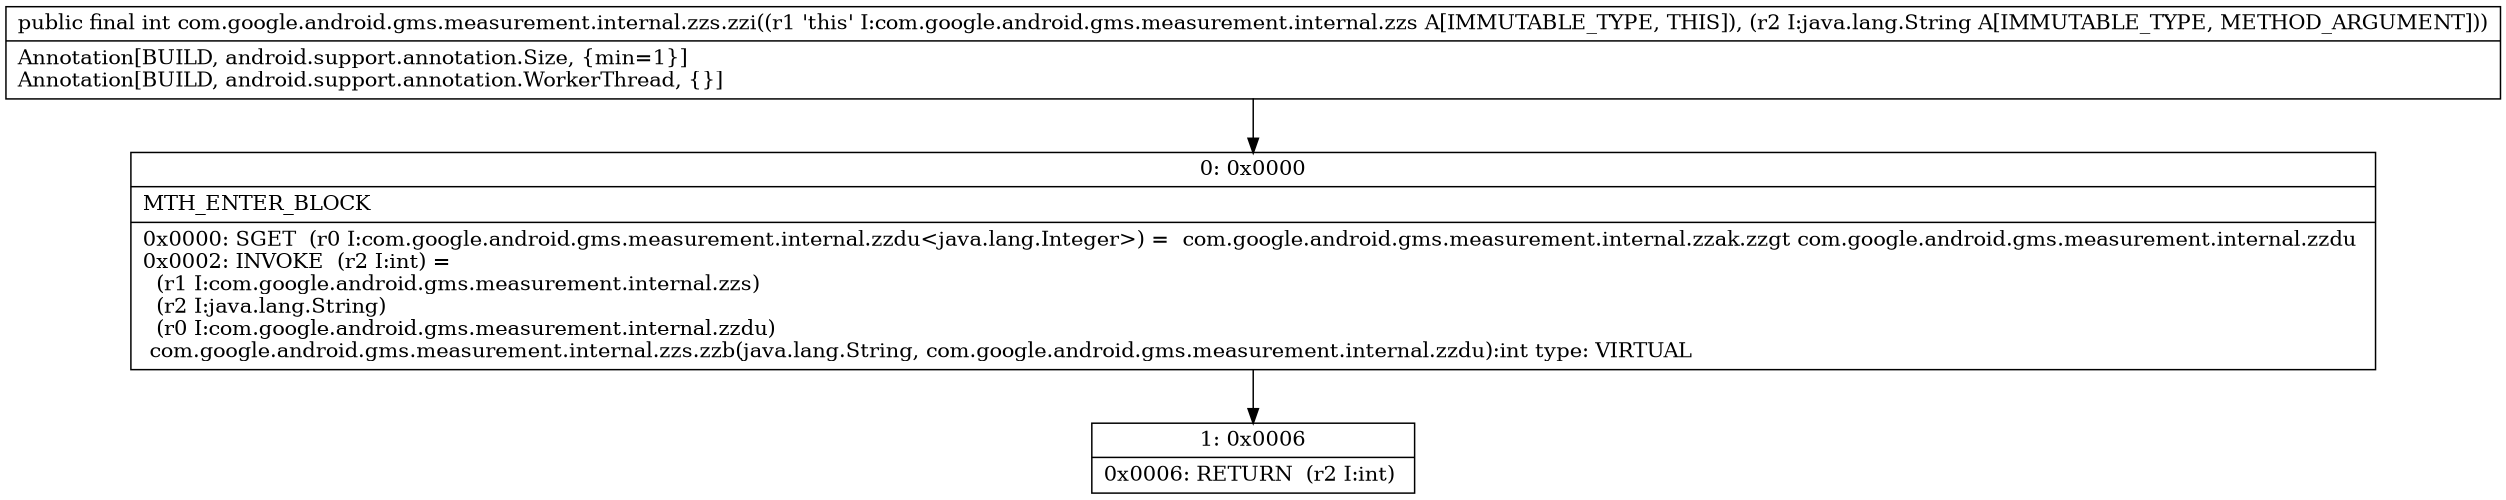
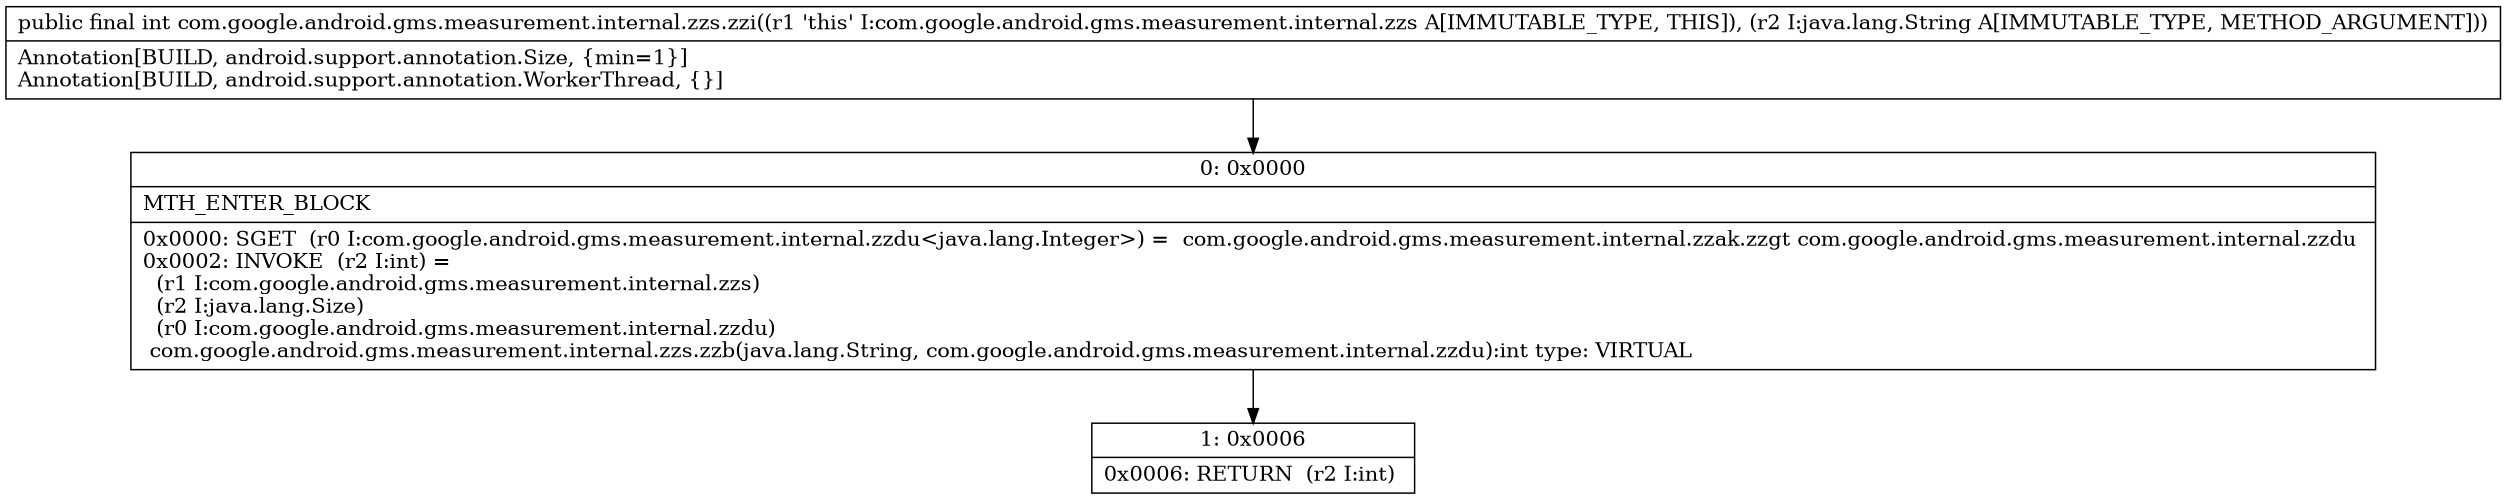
  digraph {
    node [shape=record]
-   n1 [label="{0\:\ 0x0000|MTH_ENTER_BLOCK\l|0x0000: SGET  (r0 I:com.google.android.gms.measurement.internal.zzdu\<java.lang.Integer\>) =  com.google.android.gms.measurement.internal.zzak.zzgt com.google.android.gms.measurement.internal.zzdu \l0x0002: INVOKE  (r2 I:int) = \l  (r1 I:com.google.android.gms.measurement.internal.zzs)\l  (r2 I:java.lang.String)\l  (r0 I:com.google.android.gms.measurement.internal.zzdu)\l com.google.android.gms.measurement.internal.zzs.zzb(java.lang.String, com.google.android.gms.measurement.internal.zzdu):int type: VIRTUAL \l}"]
+   n1 [label="{0\:\ 0x0000|MTH_ENTER_BLOCK\l|0x0000: SGET  (r0 I:com.google.android.gms.measurement.internal.zzdu\<java.lang.Integer\>) =  com.google.android.gms.measurement.internal.zzak.zzgt com.google.android.gms.measurement.internal.zzdu \l0x0002: INVOKE  (r2 I:int) = \l  (r1 I:com.google.android.gms.measurement.internal.zzs)\l  (r2 I:java.lang.Size)\l  (r0 I:com.google.android.gms.measurement.internal.zzdu)\l com.google.android.gms.measurement.internal.zzs.zzb(java.lang.String, com.google.android.gms.measurement.internal.zzdu):int type: VIRTUAL \l}"]
    n2 [label="{1\:\ 0x0006|0x0006: RETURN  (r2 I:int) \l}"]
    n3 [label="{public final int com.google.android.gms.measurement.internal.zzs.zzi((r1 'this' I:com.google.android.gms.measurement.internal.zzs A[IMMUTABLE_TYPE, THIS]), (r2 I:java.lang.String A[IMMUTABLE_TYPE, METHOD_ARGUMENT]))  | Annotation[BUILD, android.support.annotation.Size, \{min=1\}]\lAnnotation[BUILD, android.support.annotation.WorkerThread, \{\}]\l}"]
    n1 -> n2
    n3 -> n1
  }
